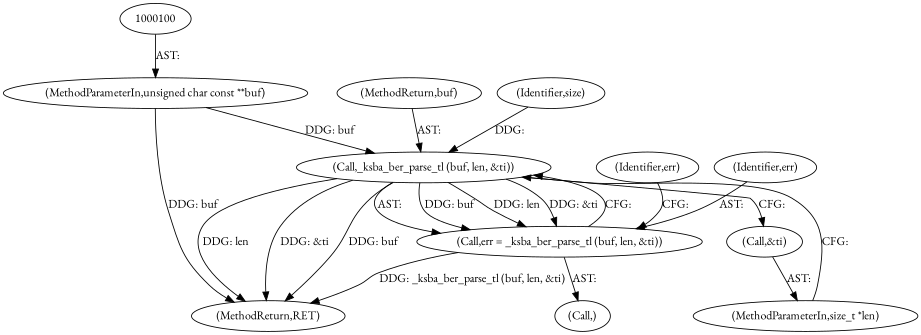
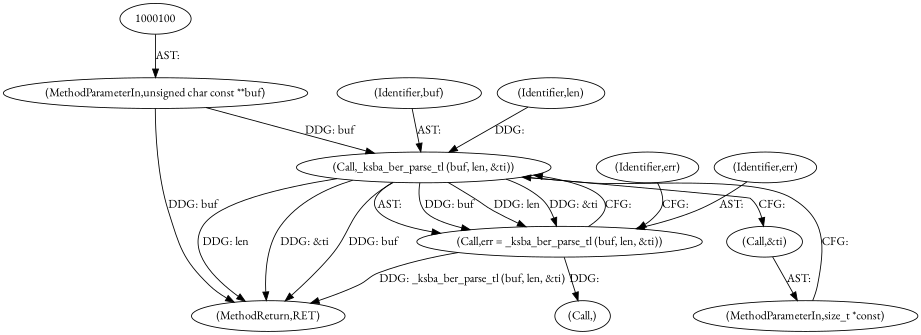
  digraph {
    fontname="EB Garamond"
    node [fontname="EB Garamond"]
    edge [fontname="EB Garamond"]
    n1 [label="(MethodParameterIn,unsigned char const **buf)"]
    n2 [label="(Call,_ksba_ber_parse_tl (buf, len, &ti))"]
    n3 [label="(MethodReturn,RET)"]
    n4 [label="(Call,err = _ksba_ber_parse_tl (buf, len, &ti))"]
    n5 [label="(Call,&ti)"]
    1000100
    n7 [label="(Call,)"]
-   n8 [label="(MethodParameterIn,size_t *len)"]
-   n9 [label="(MethodReturn,buf)"]
+   n8 [label="(MethodParameterIn,size_t *const)"]
+   n9 [label="(Identifier,buf)"]
    n10 [label="(Identifier,err)"]
    n11 [label="(Identifier,err)"]
-   n12 [label="(Identifier,size)"]
+   n12 [label="(Identifier,len)"]
    n1 -> n2 [label="DDG: buf"]
    n1 -> n3 [label="DDG: buf"]
    n2 -> n3 [label="DDG: len"]
    n2 -> n3 [label="DDG: &ti"]
    n2 -> n3 [label="DDG: buf"]
    n2 -> n4 [label="AST: "]
    n2 -> n4 [label="DDG: buf"]
    n2 -> n4 [label="DDG: len"]
    n2 -> n4 [label="DDG: &ti"]
    n2 -> n5 [label="CFG: "]
    n4 -> n2 [label="CFG: "]
    n4 -> n3 [label="DDG: _ksba_ber_parse_tl (buf, len, &ti)"]
-   n4 -> n7 [label="AST: "]
+   n4 -> n7 [label="DDG: "]
    n5 -> n8 [label="AST: "]
    1000100 -> n1 [label="AST: "]
    n8 -> n2 [label="CFG: "]
    n9 -> n2 [label="AST: "]
    n10 -> n4 [label="CFG: "]
    n11 -> n4 [label="AST: "]
    n12 -> n2 [label="DDG: "]
  }
